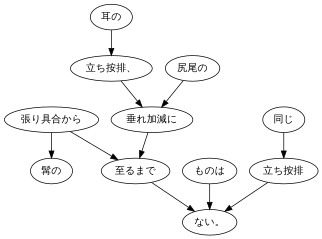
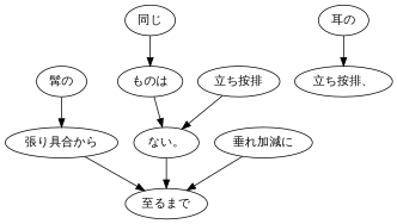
  digraph {
    fontname="Liberation Sans"
    node [fontname="Liberation Sans"]
    edge [fontname="Liberation Sans"]
    n1 [label="髯の"]
    n2 [label="張り具合から"]
    n3 [label="至るまで"]
    n4 [label="ない。"]
    n5 [label="耳の"]
    n6 [label="立ち按排、"]
    n7 [label="垂れ加減に"]
-   n8 [label="尻尾の"]
    n9 [label="同じ"]
    n10 [label="ものは"]
    n11 [label="立ち按排"]
-   n2 -> n1
+   n1 -> n2
    n2 -> n3
-   n3 -> n4
+   n4 -> n3
    n5 -> n6
-   n6 -> n7
    n7 -> n3
-   n8 -> n7
-   n9 -> n11
+   n9 -> n10
    n10 -> n4
    n11 -> n4
  }
